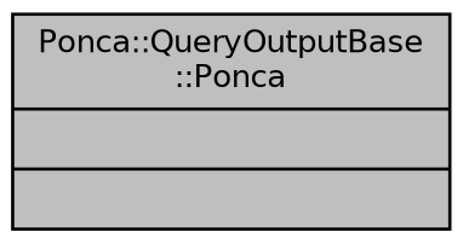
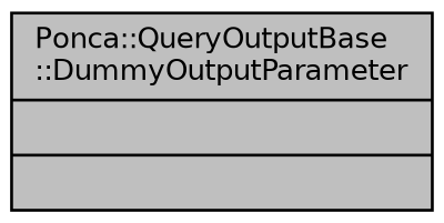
  digraph {
-   n1 [color=black fillcolor=grey75 fontcolor=black fontname=Helvetica fontsize=10 height=0.2 label="{Ponca::QueryOutputBase\l::Ponca\n||}" shape=record style=filled width=0.4]
+   n1 [color=black fillcolor=grey75 fontcolor=black fontname=Helvetica fontsize=10 height=0.2 label="{Ponca::QueryOutputBase\l::DummyOutputParameter\n||}" shape=record style=filled width=0.4]
  }
